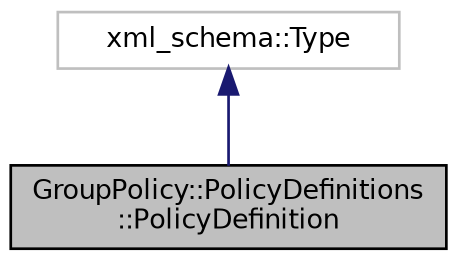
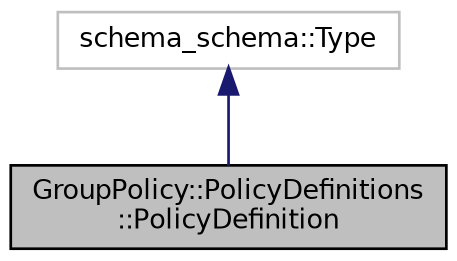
  digraph {
    node [fontname=Helvetica fontsize=10 shape=record style=filled]
    n1 [color=black fillcolor=grey75 fontcolor=black height=0.2 label="GroupPolicy::PolicyDefinitions\l::PolicyDefinition" width=0.4]
-   n2 [color=grey75 fillcolor=white height=0.2 label="xml_schema::Type" width=0.4]
+   n2 [color=grey75 fillcolor=white height=0.2 label="schema_schema::Type" width=0.4]
    n2 -> n1 [color=midnightblue dir=back fontname=Helvetica fontsize=10 labelfontname=Helvetica labelfontsize=10 style=solid]
  }
